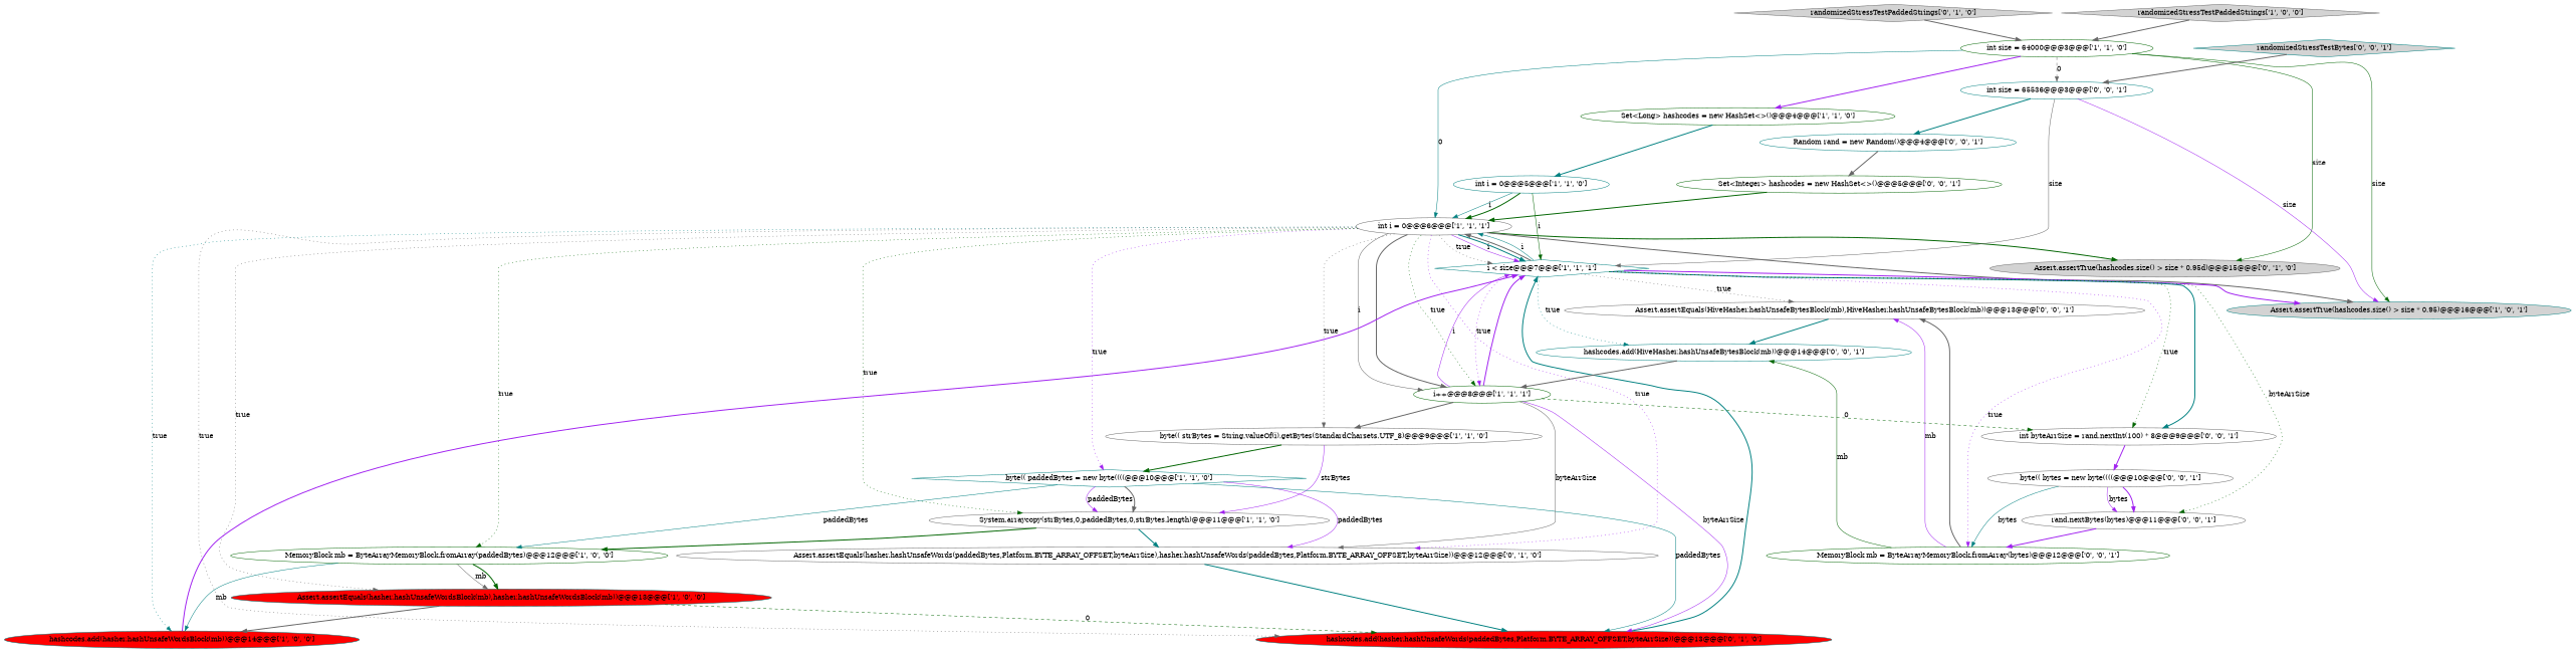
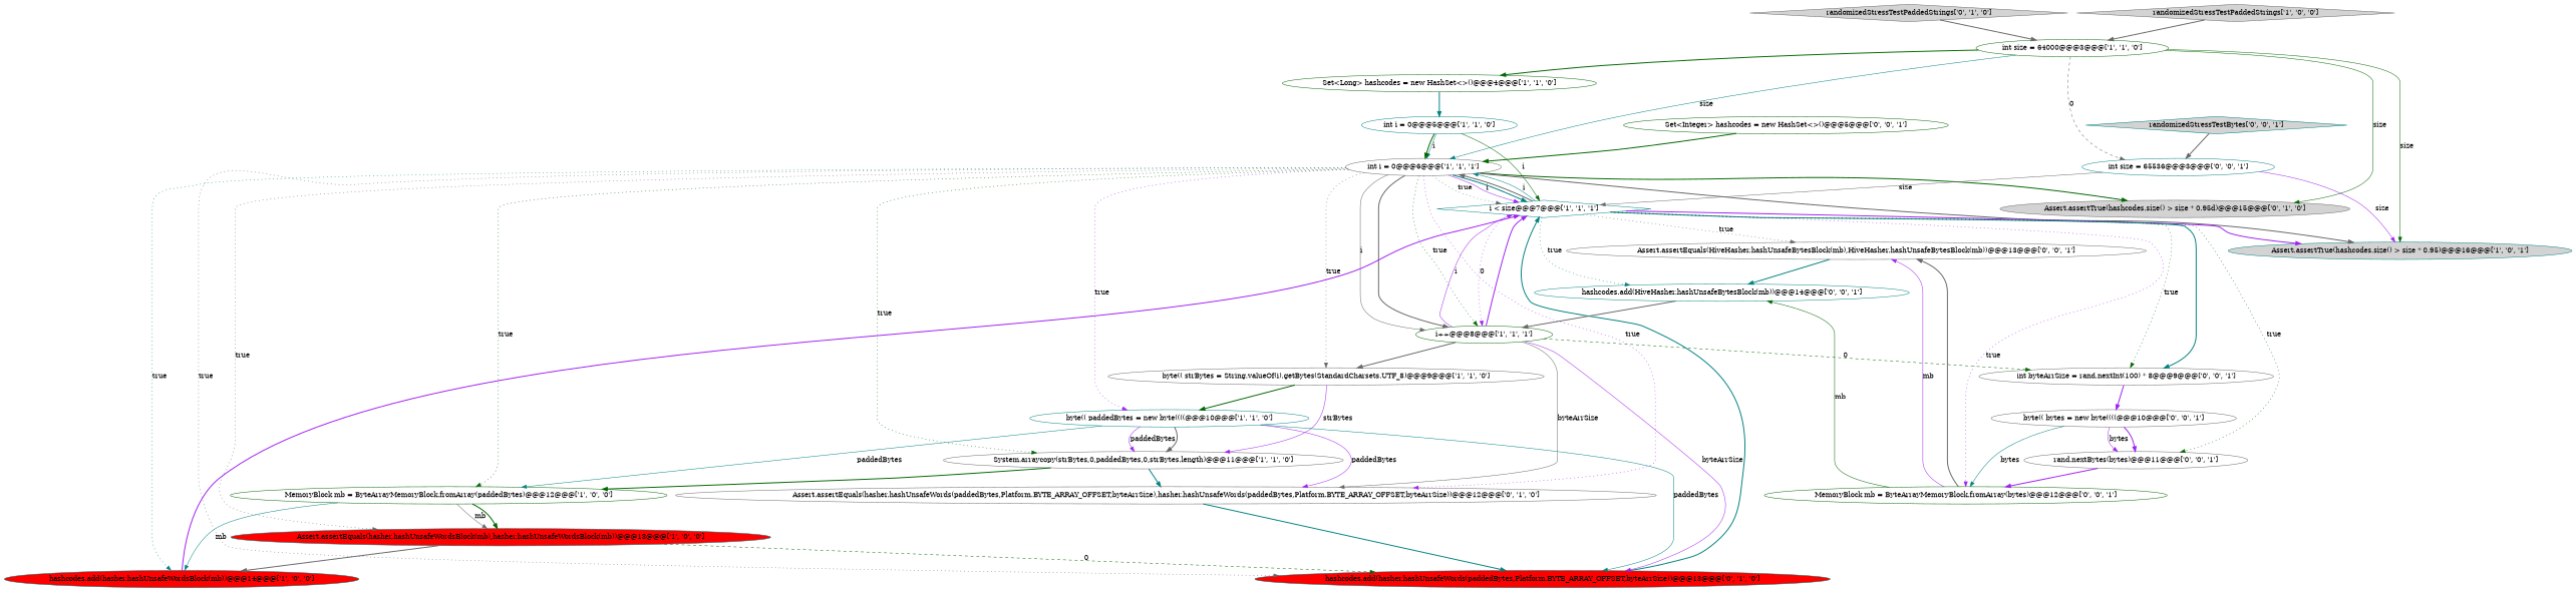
  digraph {
    node [color=teal fillcolor=white shape=ellipse style=filled]
    edge [color=gray40 style=bold]
    n1 [color=darkgreen label="Set<Long> hashcodes = new HashSet<>()@@@4@@@['1', '1', '0']"]
    n2 [label="int i = 0@@@5@@@['1', '1', '0']"]
    n3 [color=gray40 label="int i = 0@@@6@@@['1', '1', '1']"]
    n4 [label="i < size@@@7@@@['1', '1', '1']" shape=diamond]
    n5 [color=darkgreen label="int size = 64000@@@3@@@['1', '1', '0']"]
    n6 [color=gray40 fillcolor=lightgray label="Assert.assertTrue(hashcodes.size() > size * 0.95d)@@@15@@@['0', '1', '0']"]
    n7 [label="int size = 65536@@@3@@@['0', '0', '1']"]
    n8 [fillcolor=lightgray label="Assert.assertTrue(hashcodes.size() > size * 0.95)@@@16@@@['1', '0', '1']"]
    n9 [color=gray40 label="Assert.assertEquals(hasher.hashUnsafeWords(paddedBytes,Platform.BYTE_ARRAY_OFFSET,byteArrSize),hasher.hashUnsafeWords(paddedBytes,Platform.BYTE_ARRAY_OFFSET,byteArrSize))@@@12@@@['0', '1', '0']"]
    n10 [fillcolor=red label="hashcodes.add(hasher.hashUnsafeWords(paddedBytes,Platform.BYTE_ARRAY_OFFSET,byteArrSize))@@@13@@@['0', '1', '0']"]
    n11 [fillcolor=red label="Assert.assertEquals(hasher.hashUnsafeWordsBlock(mb),hasher.hashUnsafeWordsBlock(mb))@@@13@@@['1', '0', '0']"]
    n12 [fillcolor=red label="hashcodes.add(hasher.hashUnsafeWordsBlock(mb))@@@14@@@['1', '0', '0']"]
    n13 [color=gray40 label="byte(( strBytes = String.valueOf(i).getBytes(StandardCharsets.UTF_8)@@@9@@@['1', '1', '0']"]
-   n14 [label="byte(( paddedBytes = new byte((((@@@10@@@['1', '1', '0']" shape=diamond]
+   n14 [label="byte(( paddedBytes = new byte((((@@@10@@@['1', '1', '0']"]
    n15 [color=gray40 label="System.arraycopy(strBytes,0,paddedBytes,0,strBytes.length)@@@11@@@['1', '1', '0']"]
    n16 [color=darkgreen label="i++@@@8@@@['1', '1', '1']"]
    n17 [color=darkgreen label="MemoryBlock mb = ByteArrayMemoryBlock.fromArray(paddedBytes)@@@12@@@['1', '0', '0']"]
-   n18 [label="Random rand = new Random()@@@4@@@['0', '0', '1']"]
    n19 [color=gray40 fillcolor=lightgray label="randomizedStressTestPaddedStrings['0', '1', '0']" shape=diamond]
    n20 [color=gray40 label="int byteArrSize = rand.nextInt(100) * 8@@@9@@@['0', '0', '1']"]
    n21 [color=gray40 label="rand.nextBytes(bytes)@@@11@@@['0', '0', '1']"]
    n22 [color=darkgreen label="MemoryBlock mb = ByteArrayMemoryBlock.fromArray(bytes)@@@12@@@['0', '0', '1']"]
    n23 [label="hashcodes.add(HiveHasher.hashUnsafeBytesBlock(mb))@@@14@@@['0', '0', '1']"]
    n24 [color=gray40 label="Assert.assertEquals(HiveHasher.hashUnsafeBytesBlock(mb),HiveHasher.hashUnsafeBytesBlock(mb))@@@13@@@['0', '0', '1']"]
    n25 [color=gray40 label="byte(( bytes = new byte((((@@@10@@@['0', '0', '1']"]
    n26 [color=darkgreen label="Set<Integer> hashcodes = new HashSet<>()@@@5@@@['0', '0', '1']"]
    n27 [fillcolor=lightgray label="randomizedStressTestBytes['0', '0', '1']" shape=diamond]
    n28 [color=gray40 fillcolor=lightgray label="randomizedStressTestPaddedStrings['1', '0', '0']" shape=diamond]
    n1 -> n2 [color=teal]
    n2 -> n3 [color=teal label=i style=solid]
    n2 -> n3 [color=darkgreen]
    n2 -> n4 [color=darkgreen label=i style=solid]
    n3 -> n4 [label=true style=dotted]
    n3 -> n4 [color=purple label=i style=solid]
    n3 -> n4 [color=teal]
    n3 -> n6 [color=darkgreen]
    n3 -> n8
    n3 -> n9 [color=purple label=true style=dotted]
    n3 -> n10 [label=true style=dotted]
    n3 -> n11 [label=true style=dotted]
    n3 -> n12 [color=teal label=true style=dotted]
    n3 -> n13 [label=true style=dotted]
    n3 -> n14 [color=purple label=true style=dotted]
    n3 -> n15 [color=darkgreen label=true style=dotted]
    n3 -> n16 [color=darkgreen label=true style=dotted]
    n3 -> n16 [label=i style=solid]
    n3 -> n16
    n3 -> n17 [color=darkgreen label=true style=dotted]
    n4 -> n3
    n4 -> n3 [color=teal label=i style=solid]
    n4 -> n8 [color=purple]
-   n4 -> n16 [color=purple label=true style=dotted]
+   n4 -> n16 [color=purple label=0 style=dotted]
    n4 -> n20 [color=teal]
    n4 -> n20 [color=darkgreen label=true style=dotted]
-   n4 -> n21 [color=darkgreen label=byteArrSize style=dotted]
+   n4 -> n21 [color=darkgreen label=true style=dotted]
    n4 -> n22 [color=purple label=true style=dotted]
    n4 -> n23 [color=teal label=true style=dotted]
    n4 -> n24 [label=true style=dotted]
-   n5 -> n1 [color=purple]
-   n5 -> n3 [color=teal label=0 style=solid]
+   n5 -> n1 [color=darkgreen]
+   n5 -> n3 [color=teal label=size style=solid]
    n5 -> n6 [color=darkgreen label=size style=solid]
    n5 -> n7 [label=0 style=dashed]
    n5 -> n8 [color=darkgreen label=size style=solid]
    n7 -> n4 [label=size style=solid]
    n7 -> n8 [color=purple label=size style=solid]
-   n7 -> n18 [color=teal]
    n9 -> n10 [color=teal]
    n10 -> n4 [color=teal]
    n11 -> n10 [color=darkgreen label=0 style=dashed]
    n11 -> n12
    n12 -> n4 [color=purple]
    n13 -> n14 [color=darkgreen]
    n13 -> n15 [color=purple label=strBytes style=solid]
    n14 -> n9 [color=purple label=paddedBytes style=solid]
    n14 -> n10 [color=teal label=paddedBytes style=solid]
    n14 -> n15 [color=purple label=paddedBytes style=solid]
    n14 -> n15
    n14 -> n17 [color=teal label=paddedBytes style=solid]
    n15 -> n9 [color=teal]
    n15 -> n17 [color=darkgreen]
    n16 -> n4 [color=purple]
    n16 -> n4 [color=purple label=i style=solid]
    n16 -> n9 [label=byteArrSize style=solid]
    n16 -> n10 [color=purple label=byteArrSize style=solid]
    n16 -> n13
    n16 -> n20 [color=darkgreen label=0 style=dashed]
    n17 -> n11 [label=mb style=solid]
    n17 -> n11 [color=darkgreen]
    n17 -> n12 [color=teal label=mb style=solid]
-   n18 -> n26
    n19 -> n5
    n20 -> n25 [color=purple]
    n21 -> n22 [color=purple]
    n22 -> n23 [color=darkgreen label=mb style=solid]
    n22 -> n24
    n22 -> n24 [color=purple label=mb style=solid]
    n23 -> n16
    n24 -> n23 [color=teal]
    n25 -> n21 [color=purple]
    n25 -> n21 [color=purple label=bytes style=solid]
    n25 -> n22 [color=teal label=bytes style=solid]
    n26 -> n3 [color=darkgreen]
    n27 -> n7
    n28 -> n5
  }
